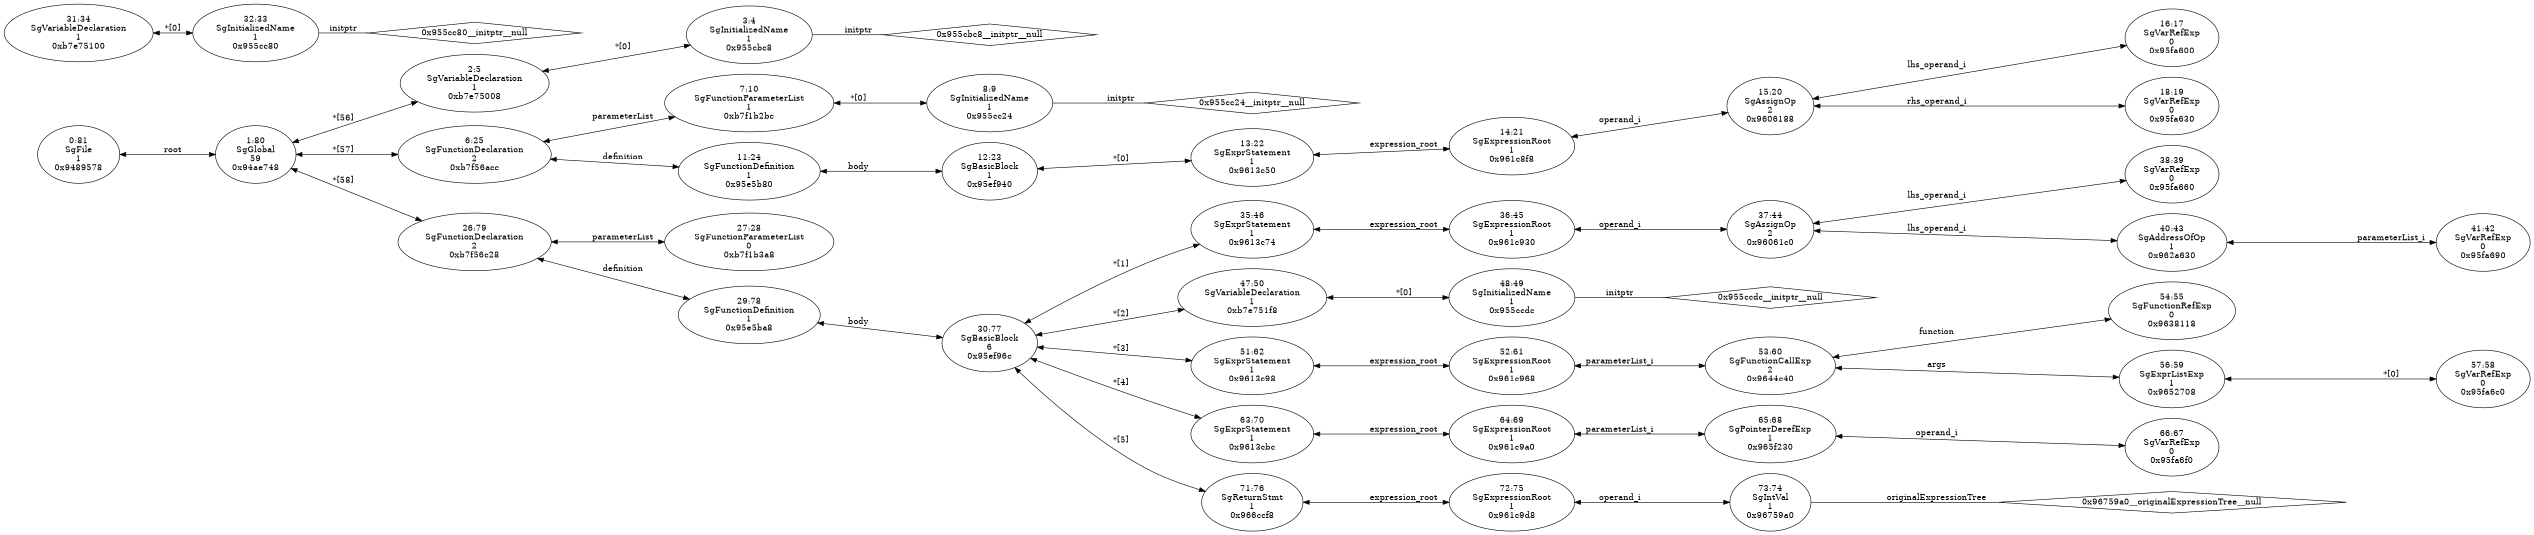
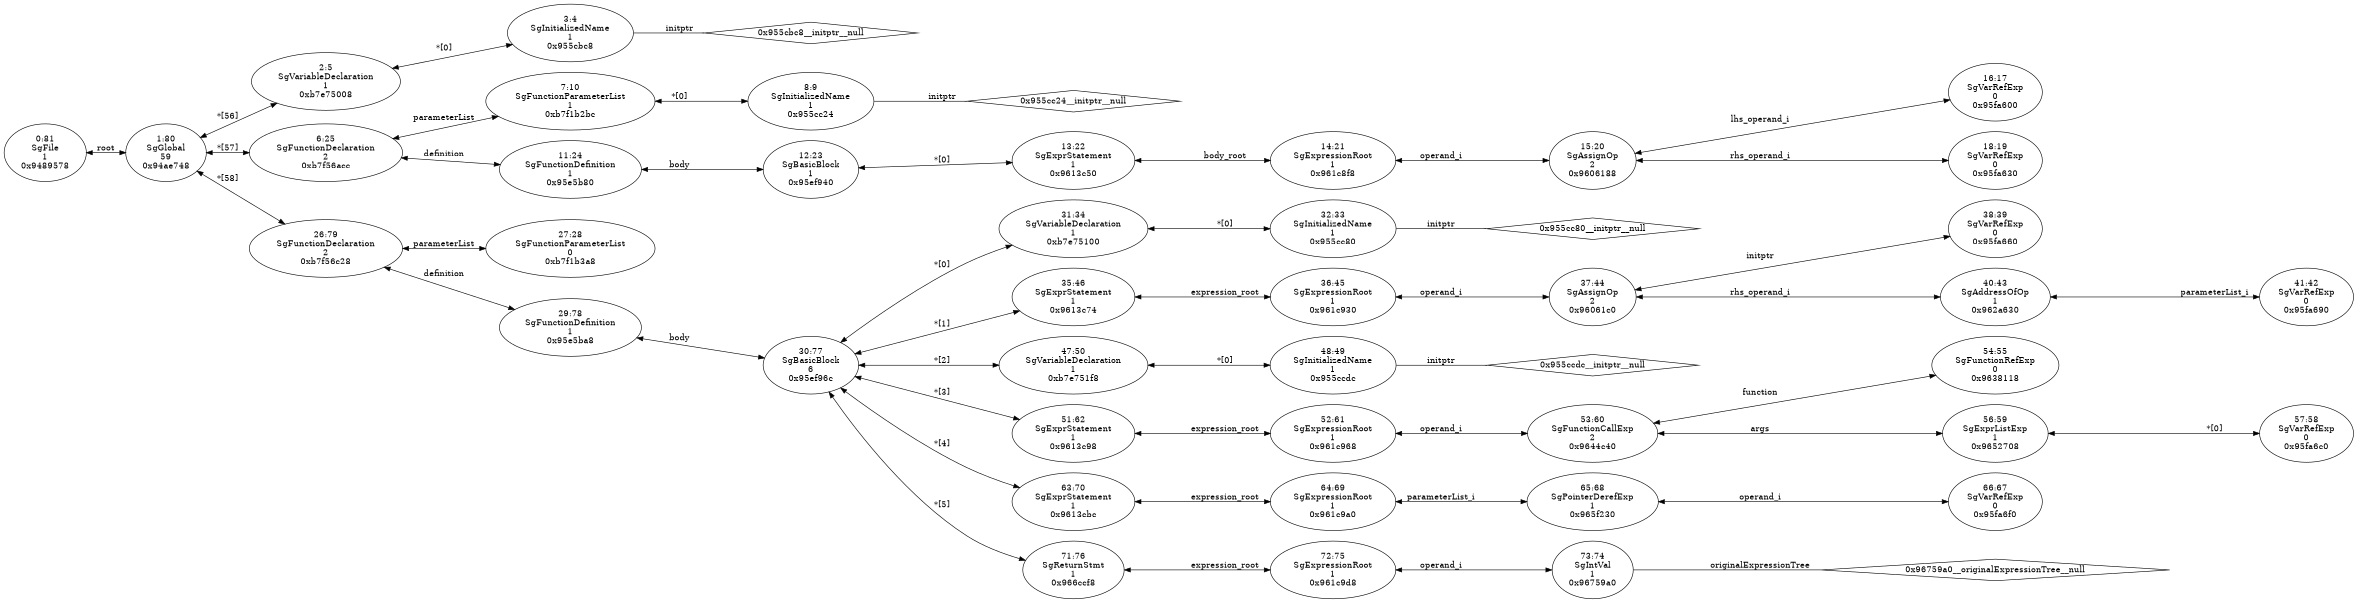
  digraph {
    fontname="DejaVu Serif"
    rankdir=LR
    node [fontname="DejaVu Serif"]
    edge [dir=both fontname="DejaVu Serif"]
    n1 [label="3:4\nSgInitializedName\n1\n0x955cbc8\n"]
    "0x955cbc8__initptr__null" [shape=diamond]
    n3 [label="2:5\nSgVariableDeclaration\n1\n0xb7e75008\n"]
    n4 [label="8:9\nSgInitializedName\n1\n0x955cc24\n"]
    "0x955cc24__initptr__null" [shape=diamond]
    n6 [label="7:10\nSgFunctionParameterList\n1\n0xb7f1b2bc\n"]
    n7 [label="16:17\nSgVarRefExp\n0\n0x95fa600\n"]
    n8 [label="18:19\nSgVarRefExp\n0\n0x95fa630\n"]
    n9 [label="15:20\nSgAssignOp\n2\n0x9606188\n"]
    n10 [label="14:21\nSgExpressionRoot\n1\n0x961c8f8\n"]
    n11 [label="13:22\nSgExprStatement\n1\n0x9613c50\n"]
    n12 [label="12:23\nSgBasicBlock\n1\n0x95ef940\n"]
    n13 [label="11:24\nSgFunctionDefinition\n1\n0x95e5b80\n"]
    n14 [label="6:25\nSgFunctionDeclaration\n2\n0xb7f56acc\n"]
    n15 [label="27:28\nSgFunctionParameterList\n0\n0xb7f1b3a8\n"]
    n16 [label="32:33\nSgInitializedName\n1\n0x955cc80\n"]
    "0x955cc80__initptr__null" [shape=diamond]
    n18 [label="31:34\nSgVariableDeclaration\n1\n0xb7e75100\n"]
    n19 [label="38:39\nSgVarRefExp\n0\n0x95fa660\n"]
    n20 [label="41:42\nSgVarRefExp\n0\n0x95fa690\n"]
    n21 [label="40:43\nSgAddressOfOp\n1\n0x962a630\n"]
    n22 [label="37:44\nSgAssignOp\n2\n0x96061c0\n"]
    n23 [label="36:45\nSgExpressionRoot\n1\n0x961c930\n"]
    n24 [label="35:46\nSgExprStatement\n1\n0x9613c74\n"]
    n25 [label="48:49\nSgInitializedName\n1\n0x955ccdc\n"]
    "0x955ccdc__initptr__null" [shape=diamond]
    n27 [label="47:50\nSgVariableDeclaration\n1\n0xb7e751f8\n"]
    n28 [label="54:55\nSgFunctionRefExp\n0\n0x9638118\n"]
    n29 [label="57:58\nSgVarRefExp\n0\n0x95fa6c0\n"]
    n30 [label="56:59\nSgExprListExp\n1\n0x9652708\n"]
    n31 [label="53:60\nSgFunctionCallExp\n2\n0x9644c40\n"]
    n32 [label="52:61\nSgExpressionRoot\n1\n0x961c968\n"]
    n33 [label="51:62\nSgExprStatement\n1\n0x9613c98\n"]
    n34 [label="66:67\nSgVarRefExp\n0\n0x95fa6f0\n"]
    n35 [label="65:68\nSgPointerDerefExp\n1\n0x965f230\n"]
    n36 [label="64:69\nSgExpressionRoot\n1\n0x961c9a0\n"]
    n37 [label="63:70\nSgExprStatement\n1\n0x9613cbc\n"]
    n38 [label="73:74\nSgIntVal\n1\n0x96759a0\n"]
    "0x96759a0__originalExpressionTree__null" [shape=diamond]
    n40 [label="72:75\nSgExpressionRoot\n1\n0x961c9d8\n"]
    n41 [label="71:76\nSgReturnStmt\n1\n0x966ccf8\n"]
    n42 [label="30:77\nSgBasicBlock\n6\n0x95ef96c\n"]
    n43 [label="29:78\nSgFunctionDefinition\n1\n0x95e5ba8\n"]
    n44 [label="26:79\nSgFunctionDeclaration\n2\n0xb7f56c28\n"]
    n45 [label="1:80\nSgGlobal\n59\n0x94ae748\n"]
    n46 [label="0:81\nSgFile\n1\n0x9489578\n"]
    n1 -> "0x955cbc8__initptr__null" [dir=none label=initptr]
    n3 -> n1 [label="*[0]"]
    n4 -> "0x955cc24__initptr__null" [dir=none label=initptr]
    n6 -> n4 [label="*[0]"]
    n9 -> n7 [label=lhs_operand_i]
    n9 -> n8 [label=rhs_operand_i]
    n10 -> n9 [label=operand_i]
-   n11 -> n10 [label=expression_root]
+   n11 -> n10 [label=body_root]
    n12 -> n11 [label="*[0]"]
    n13 -> n12 [label=body]
    n14 -> n6 [label=parameterList]
    n14 -> n13 [label=definition]
    n16 -> "0x955cc80__initptr__null" [dir=none label=initptr]
    n18 -> n16 [label="*[0]"]
    n21 -> n20 [label=parameterList_i]
-   n22 -> n19 [label=lhs_operand_i]
-   n22 -> n21 [label=lhs_operand_i]
+   n22 -> n19 [label=initptr]
+   n22 -> n21 [label=rhs_operand_i]
    n23 -> n22 [label=operand_i]
    n24 -> n23 [label=expression_root]
    n25 -> "0x955ccdc__initptr__null" [dir=none label=initptr]
    n27 -> n25 [label="*[0]"]
    n30 -> n29 [label="*[0]"]
    n31 -> n28 [label=function]
    n31 -> n30 [label=args]
-   n32 -> n31 [label=parameterList_i]
+   n32 -> n31 [label=operand_i]
    n33 -> n32 [label=expression_root]
    n35 -> n34 [label=operand_i]
    n36 -> n35 [label=parameterList_i]
    n37 -> n36 [label=expression_root]
    n38 -> "0x96759a0__originalExpressionTree__null" [dir=none label=originalExpressionTree]
    n40 -> n38 [label=operand_i]
    n41 -> n40 [label=expression_root]
+   n42 -> n18 [label="*[0]"]
    n42 -> n24 [label="*[1]"]
    n42 -> n27 [label="*[2]"]
    n42 -> n33 [label="*[3]"]
    n42 -> n37 [label="*[4]"]
    n42 -> n41 [label="*[5]"]
    n43 -> n42 [label=body]
    n44 -> n15 [label=parameterList]
    n44 -> n43 [label=definition]
    n45 -> n3 [label="*[56]"]
    n45 -> n14 [label="*[57]"]
    n45 -> n44 [label="*[58]"]
    n46 -> n45 [label=root]
  }
